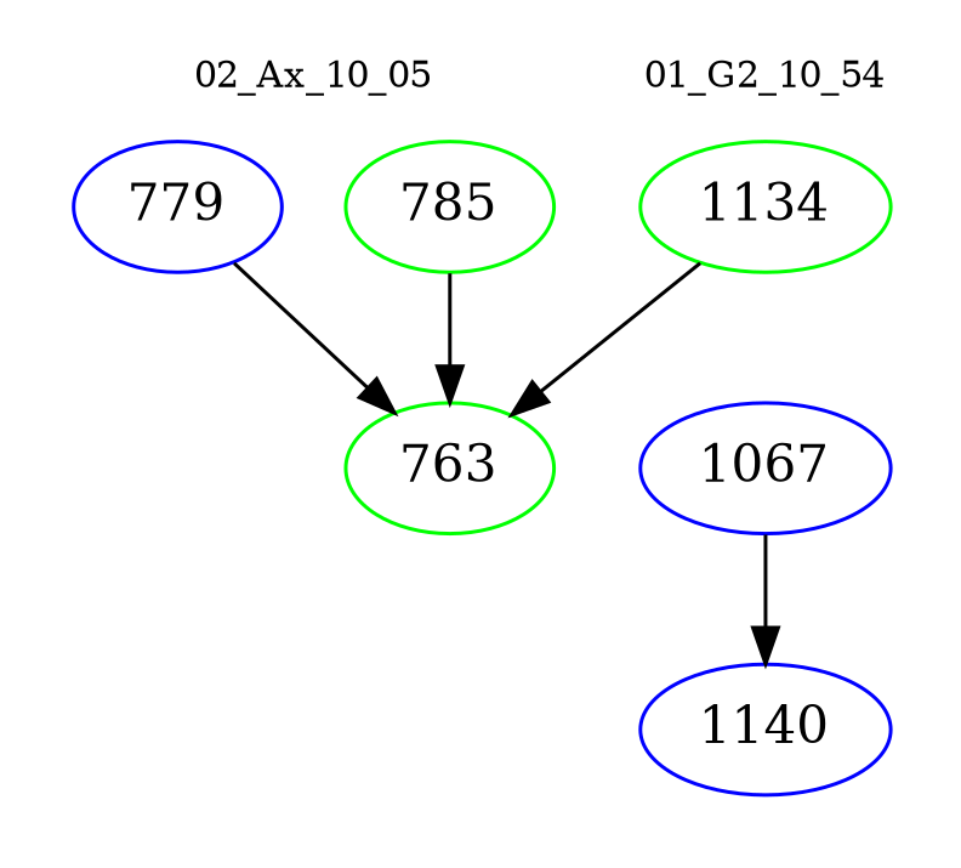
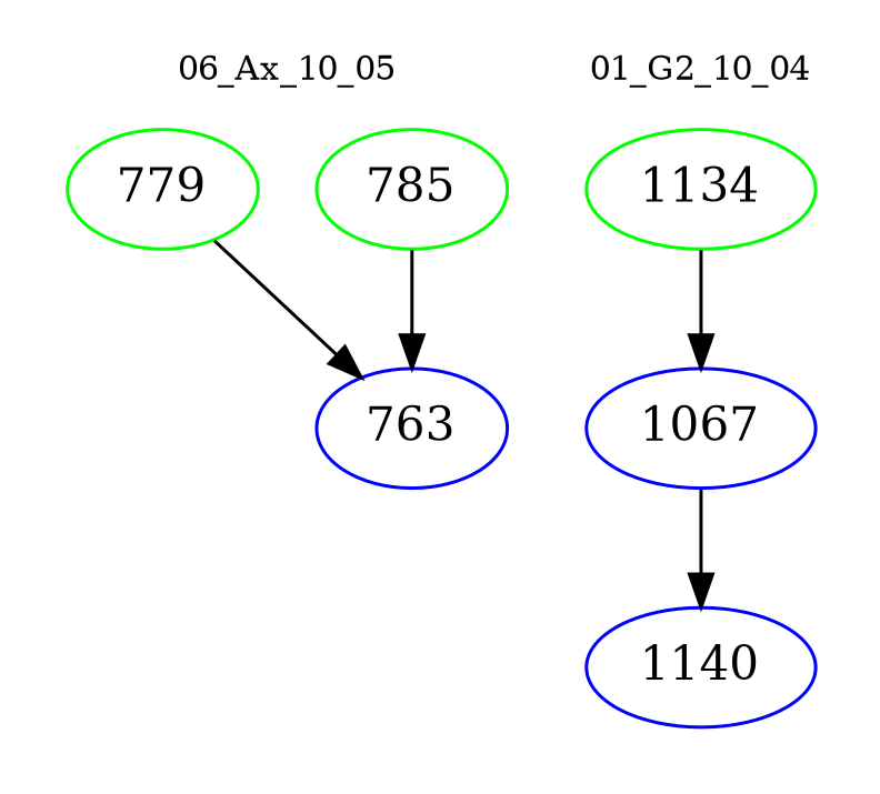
  digraph {
    node [color=blue]
    edge [color=black]
    n1 [color=green label=785]
-   n2 [color=green label=763]
-   n3 [label=779]
+   n2 [label=763]
+   n3 [color=green label=779]
    n4 [color=green label=1134]
    n5 [label=1067]
    n6 [label=1140]
    subgraph cluster_1 {
      color=white
      fontsize=10
-     label="02_Ax_10_05"
+     label="06_Ax_10_05"
      n1
      n2
      n3
    }
    subgraph cluster_2 {
      color=white
      fontsize=10
-     label="01_G2_10_54"
+     label="01_G2_10_04"
      n4
      n5
      n6
    }
    n1 -> n2
    n3 -> n2
-   n4 -> n2
+   n4 -> n5
    n5 -> n6
  }
